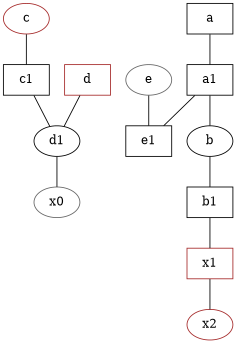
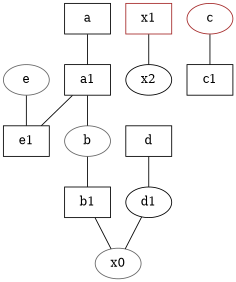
  graph {
    node [color=black labelfontsize=50 shape=box]
    d1 [shape=ellipse]
    x0 [color=gray40 shape=ellipse]
    x1 [color=brown]
-   x2 [color=brown shape=ellipse]
+   x2 [shape=ellipse]
    c1
    b1
    a1
    e1
-   b [shape=ellipse]
+   b [color=gray40 shape=ellipse]
    e [color=gray40 shape=ellipse]
-   d [color=brown]
+   d
    a
    c [color=brown shape=ellipse]
    d1 -- x0
    x1 -- x2
-   c1 -- d1
-   b1 -- x1
+   b1 -- x0
    a1 -- e1
    a1 -- b
    b -- b1
    e -- e1
    d -- d1
    a -- a1
    c -- c1
  }
